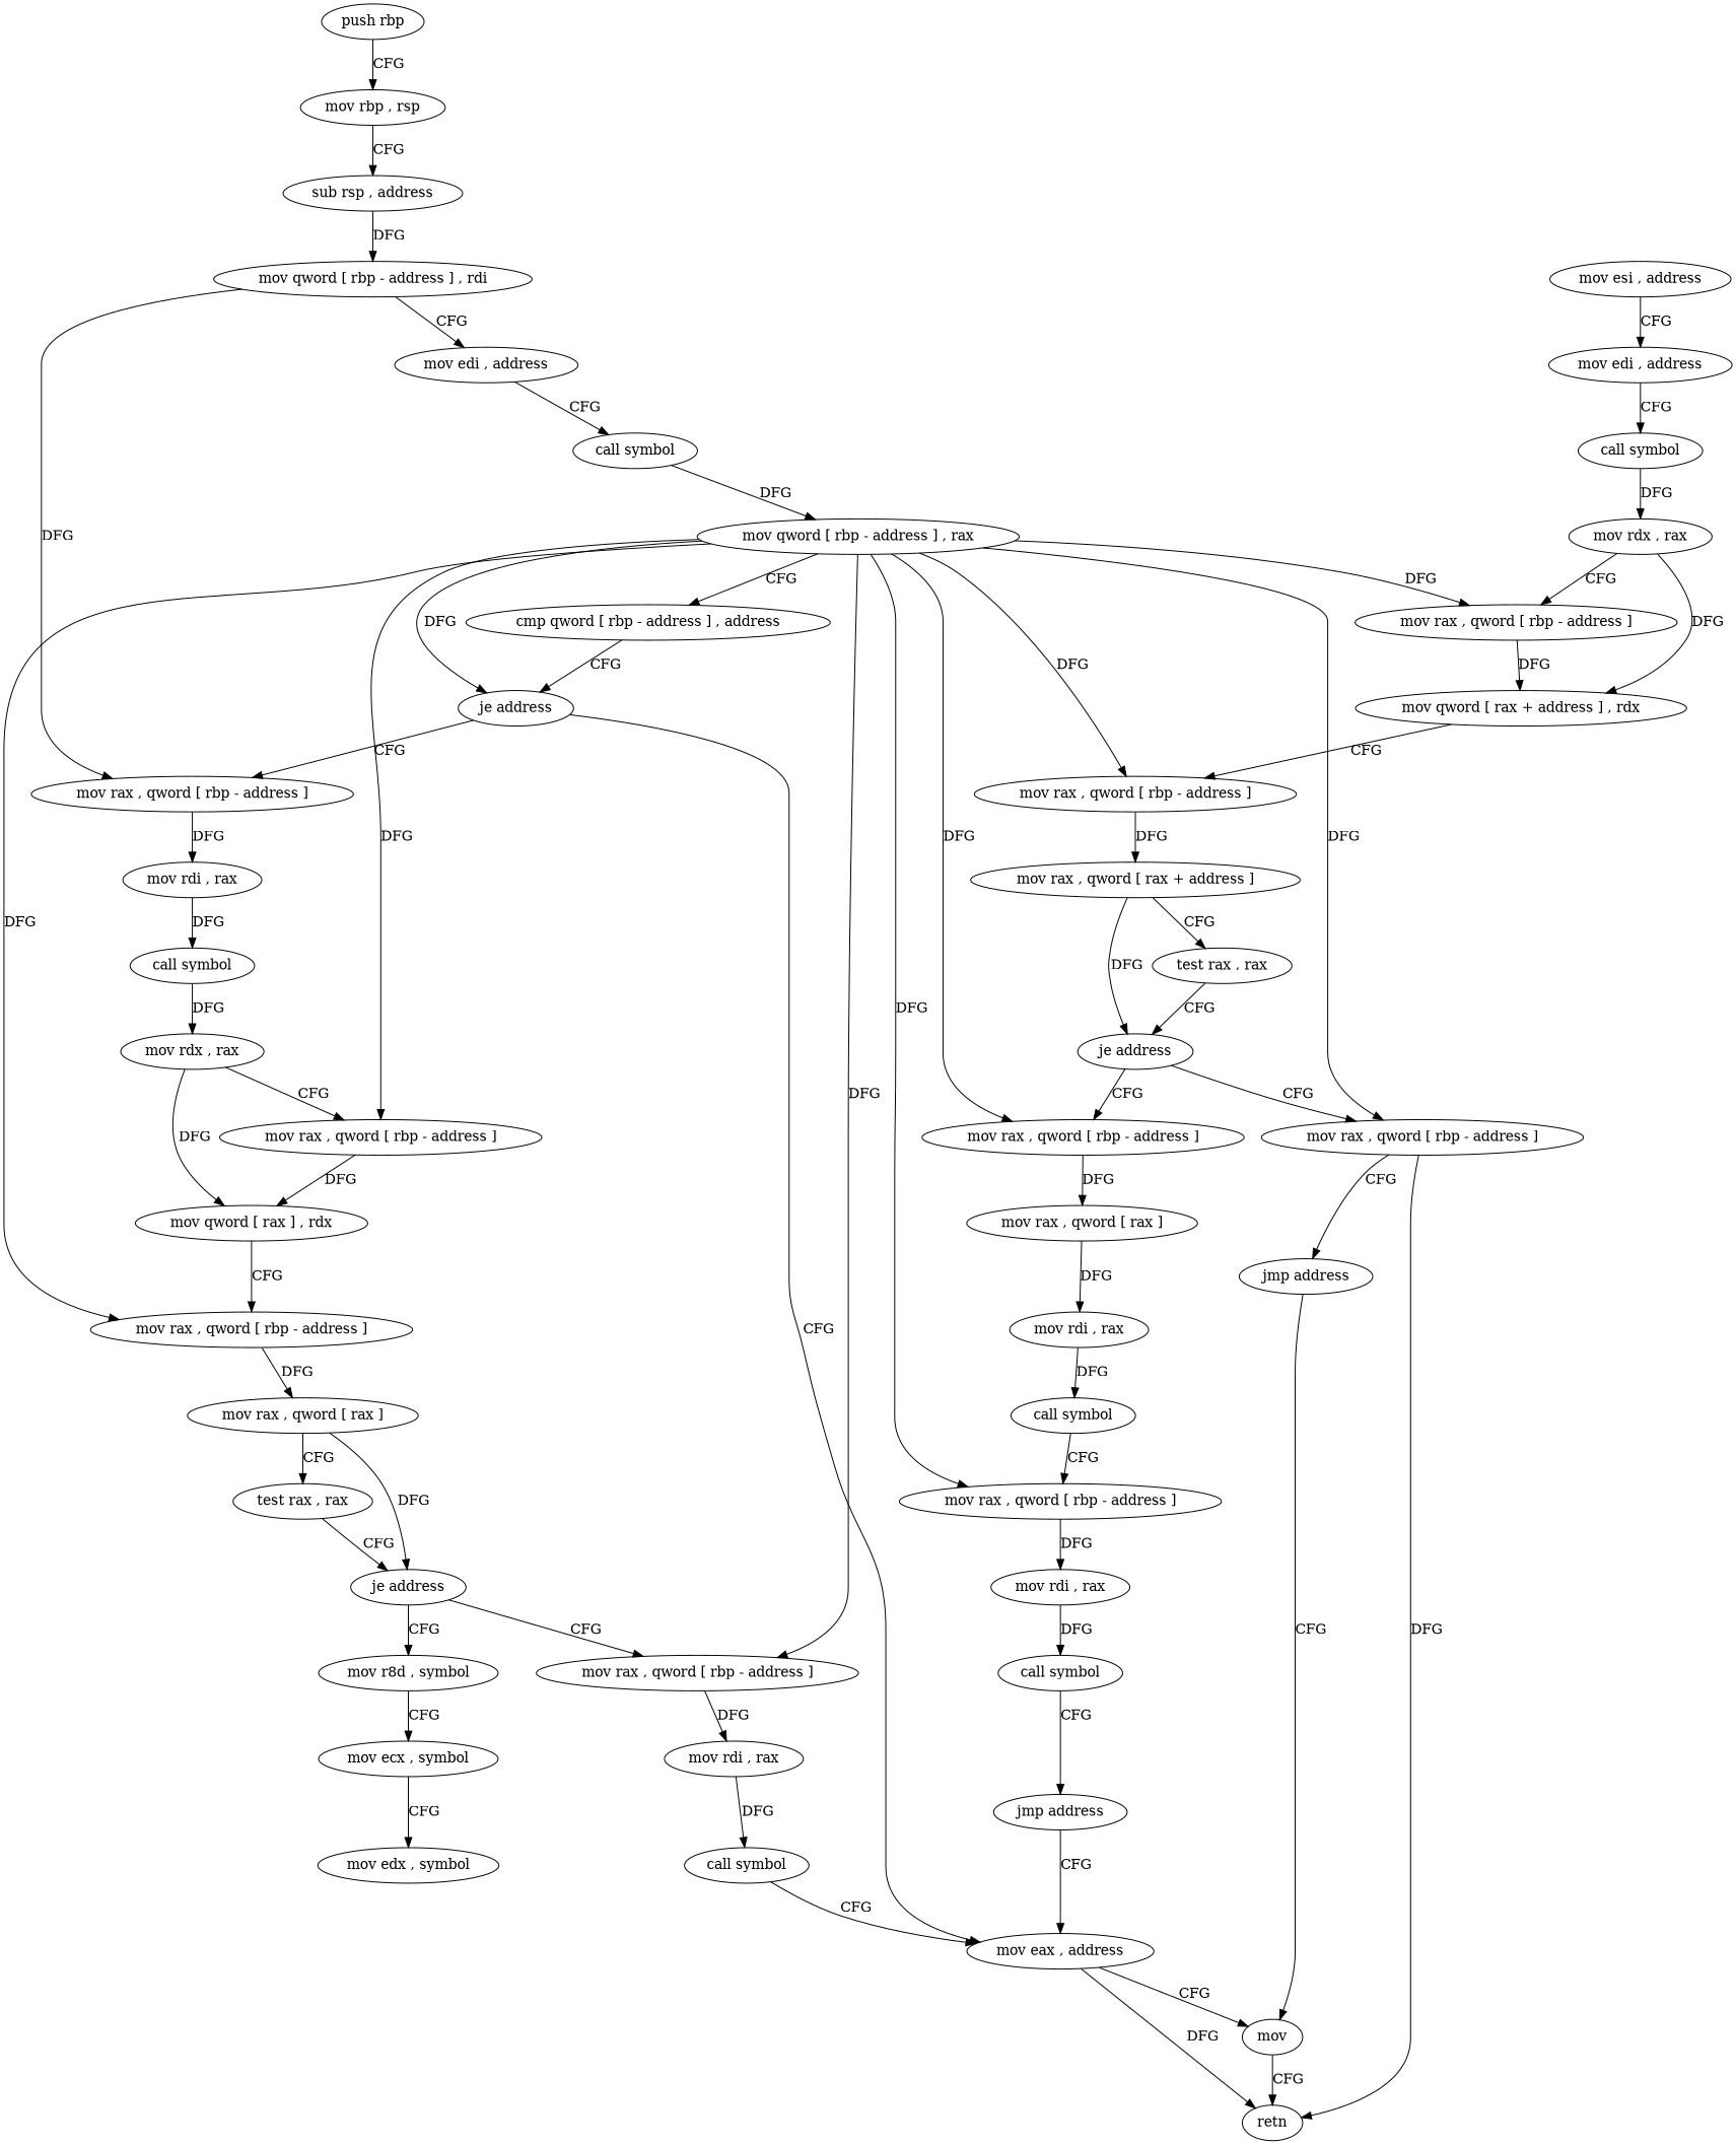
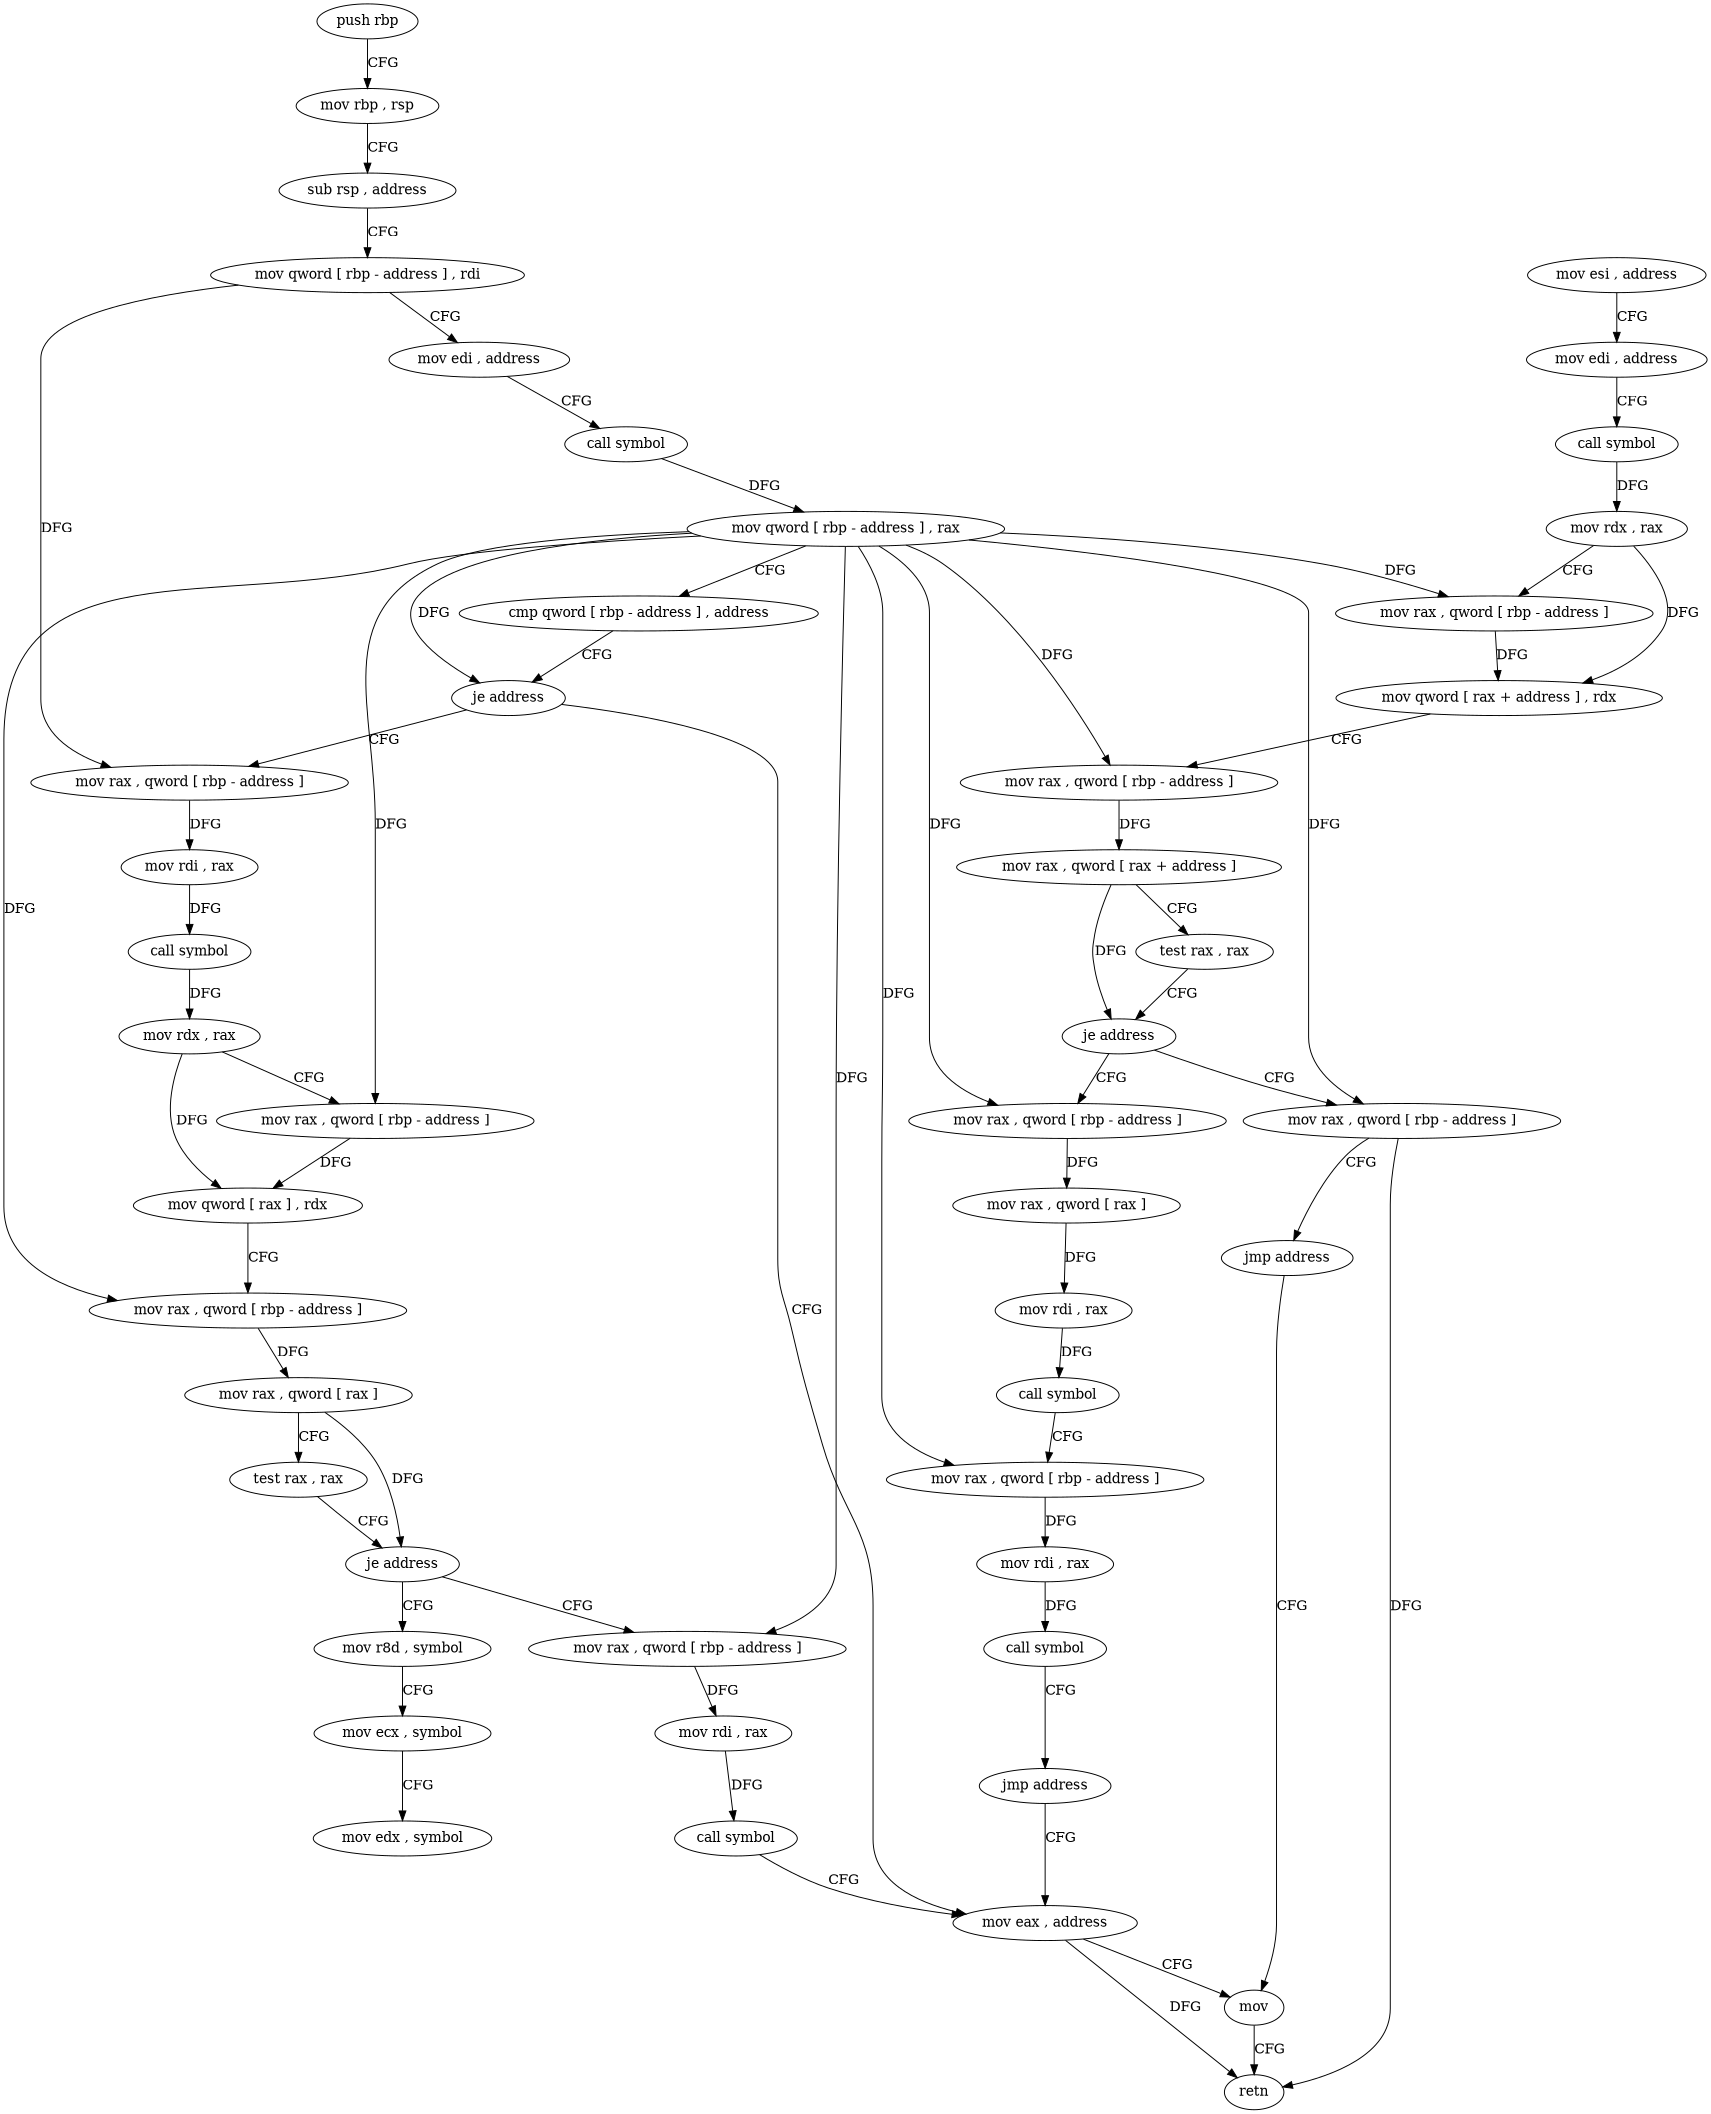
  digraph {
    n1 [label="push rbp"]
    n2 [label="mov rbp , rsp"]
    n3 [label="sub rsp , address"]
    n4 [label="mov qword [ rbp - address ] , rdi"]
    n5 [label="mov edi , address"]
    n6 [label="mov rax , qword [ rbp - address ]"]
    n7 [label="call symbol"]
    n8 [label="mov rdi , rax"]
    n9 [label="mov qword [ rbp - address ] , rax"]
    n10 [label="cmp qword [ rbp - address ] , address"]
    n11 [label="je address"]
    n12 [label="mov rax , qword [ rbp - address ]"]
    n13 [label="mov rax , qword [ rbp - address ]"]
    n14 [label="mov rax , qword [ rbp - address ]"]
    n15 [label="mov rax , qword [ rbp - address ]"]
    n16 [label="mov rax , qword [ rbp - address ]"]
    n17 [label="mov rax , qword [ rbp - address ]"]
    n18 [label="mov rax , qword [ rbp - address ]"]
    n19 [label="mov rax , qword [ rbp - address ]"]
    n20 [label="mov eax , address"]
    n21 [label="mov qword [ rax ] , rdx"]
    n22 [label="mov rax , qword [ rax ]"]
    n23 [label="mov rdi , rax"]
    n24 [label="mov qword [ rax + address ] , rdx"]
    n25 [label="mov rax , qword [ rax + address ]"]
    n26 [label="mov rax , qword [ rax ]"]
    n27 [label=retn]
    n28 [label="jmp address"]
    n29 [label="mov rdi , rax"]
    n30 [label=mov]
    n31 [label="call symbol"]
    n32 [label="mov rdx , rax"]
    n33 [label="test rax , rax"]
    n34 [label="je address"]
    n35 [label="mov r8d , symbol"]
    n36 [label="mov ecx , symbol"]
    n37 [label="call symbol"]
    n38 [label="mov edx , symbol"]
    n39 [label="mov esi , address"]
    n40 [label="mov edi , address"]
    n41 [label="call symbol"]
    n42 [label="mov rdx , rax"]
    n43 [label="test rax , rax"]
    n44 [label="je address"]
    n45 [label="mov rdi , rax"]
    n46 [label="call symbol"]
    n47 [label="call symbol"]
    n48 [label="jmp address"]
    n1 -> n2 [label=CFG]
    n2 -> n3 [label=CFG]
-   n3 -> n4 [label=DFG]
+   n3 -> n4 [label=CFG]
    n4 -> n5 [label=CFG]
    n4 -> n6 [label=DFG]
    n5 -> n7 [label=CFG]
    n6 -> n8 [label=DFG]
    n7 -> n9 [label=DFG]
    n8 -> n31 [label=DFG]
    n9 -> n10 [label=CFG]
    n9 -> n11 [label=DFG]
    n9 -> n12 [label=DFG]
    n9 -> n13 [label=DFG]
    n9 -> n14 [label=DFG]
    n9 -> n15 [label=DFG]
    n9 -> n16 [label=DFG]
    n9 -> n17 [label=DFG]
    n9 -> n18 [label=DFG]
    n9 -> n19 [label=DFG]
    n10 -> n11 [label=CFG]
    n11 -> n6 [label=CFG]
    n11 -> n20 [label=CFG]
    n12 -> n21 [label=DFG]
    n13 -> n22 [label=DFG]
    n14 -> n23 [label=DFG]
    n15 -> n24 [label=DFG]
    n16 -> n25 [label=DFG]
    n17 -> n26 [label=DFG]
    n18 -> n27 [label=DFG]
    n18 -> n28 [label=CFG]
    n19 -> n29 [label=DFG]
    n20 -> n27 [label=DFG]
    n20 -> n30 [label=CFG]
    n21 -> n13 [label=CFG]
    n22 -> n33 [label=CFG]
    n22 -> n34 [label=DFG]
    n23 -> n37 [label=DFG]
    n24 -> n16 [label=CFG]
    n25 -> n43 [label=CFG]
    n25 -> n44 [label=DFG]
    n26 -> n45 [label=DFG]
    n28 -> n30 [label=CFG]
    n29 -> n47 [label=DFG]
    n30 -> n27 [label=CFG]
    n31 -> n32 [label=DFG]
    n32 -> n12 [label=CFG]
    n32 -> n21 [label=DFG]
    n33 -> n34 [label=CFG]
    n34 -> n14 [label=CFG]
    n34 -> n35 [label=CFG]
    n35 -> n36 [label=CFG]
    n36 -> n38 [label=CFG]
    n37 -> n20 [label=CFG]
    n39 -> n40 [label=CFG]
    n40 -> n41 [label=CFG]
    n41 -> n42 [label=DFG]
    n42 -> n15 [label=CFG]
    n42 -> n24 [label=DFG]
    n43 -> n44 [label=CFG]
    n44 -> n17 [label=CFG]
    n44 -> n18 [label=CFG]
    n45 -> n46 [label=DFG]
    n46 -> n19 [label=CFG]
    n47 -> n48 [label=CFG]
    n48 -> n20 [label=CFG]
  }
